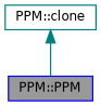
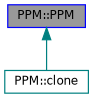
  digraph {
    rankdir=TB
    node [fontname=Helvetica fontsize=10 shape=box style=filled]
    n1 [color=blue fillcolor=grey60 fontcolor=black height=0.2 label="PPM::PPM" width=0.4]
    n2 [color=teal fillcolor=white height=0.2 label="PPM::clone" width=0.4]
-   n2 -> n1 [color=teal dir=back fontname=Helvetica fontsize=10 labelfontname=Helvetica labelfontsize=10 style=solid]
+   n1 -> n2 [color=teal dir=back fontname=Helvetica fontsize=10 labelfontname=Helvetica labelfontsize=10 style=solid]
  }
